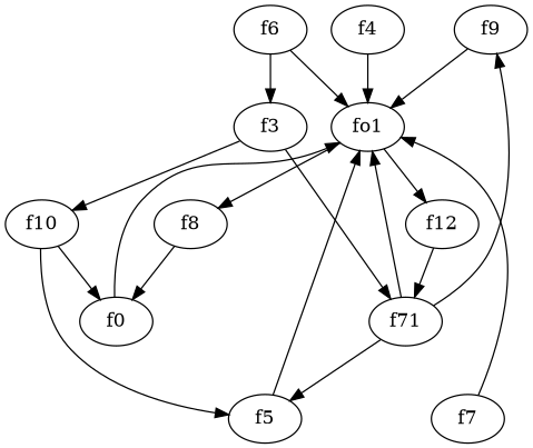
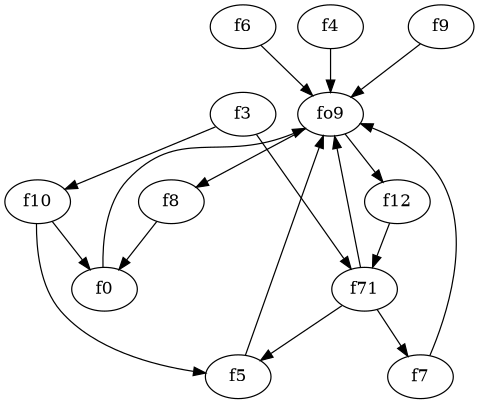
  strict digraph {
    edge [weight=2]
    f9
-   fo1
+   fo1 [label=fo9]
    f8
    f12
    n5 [label=f0]
    f3
    f10
    n8 [label=f71]
    f5
    f4
    f6
    f7
    f9 -> fo1
    fo1 -> f8
    fo1 -> f12
    f8 -> n5
    f12 -> n8
    n5 -> fo1
    f3 -> f10
    f3 -> n8
    f10 -> n5
    f10 -> f5
-   n8 -> f9
+   n8 -> f7
    n8 -> fo1
    n8 -> f5
    f5 -> fo1
    f4 -> fo1
    f6 -> fo1
-   f6 -> f3
    f7 -> fo1
  }
